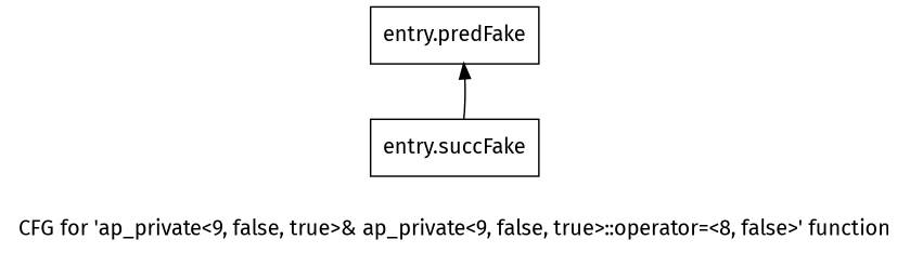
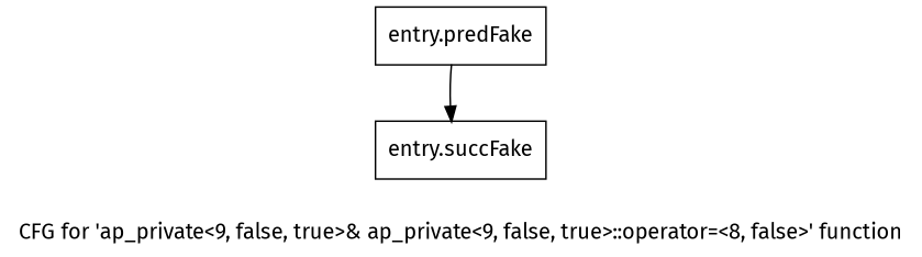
  digraph {
    label="CFG for 'ap_private\<9, false, true\>& ap_private\<9, false, true\>::operator=\<8, false\>' function"
    fontname="Fira Sans"
    node [shape=record fontname="Fira Sans"]
    n1 [label="{entry.predFake}"]
    n2 [filename="/tools/Xilinx/Vitis_HLS/2022.1/include/etc/ap_private.h" label="{entry.succFake}" linenumber=1509]
-   n2 -> n1 [execusionnum=0 filename="/tools/Xilinx/Vitis_HLS/2022.1/include/etc/ap_private.h" fontname="Fira Sans"]
+   n1 -> n2 [execusionnum=0 filename="/tools/Xilinx/Vitis_HLS/2022.1/include/etc/ap_private.h" fontname="Fira Sans"]
  }
